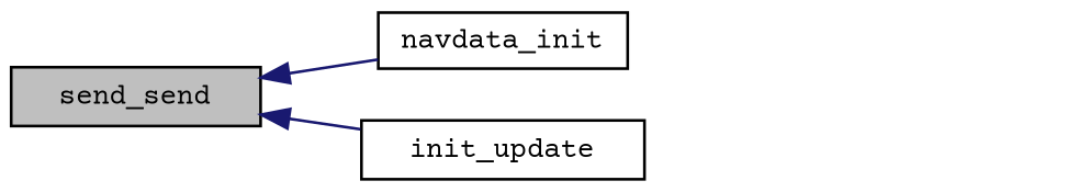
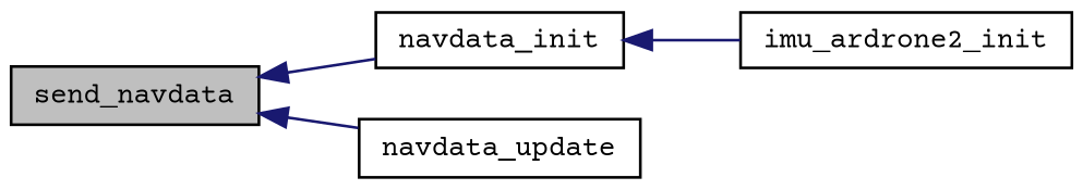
  digraph {
    fontname="Courier Prime"
    rankdir=LR
    node [color=black fillcolor=white fontname="Courier Prime" fontsize=10 shape=record style=filled]
    edge [color=midnightblue dir=back fontname="Courier Prime" fontsize=10 labelfontname=FreeSans labelfontsize=10 style=solid]
-   n1 [fillcolor=grey75 fontcolor=black height=0.2 label=send_send width=0.4]
+   n1 [fillcolor=grey75 fontcolor=black height=0.2 label=send_navdata width=0.4]
    n2 [height=0.2 label=navdata_init width=0.4]
-   n3 [height=0.2 label=init_update width=0.4]
+   n3 [height=0.2 label=navdata_update width=0.4]
+   n4 [height=0.2 label=imu_ardrone2_init width=0.4]
    n1 -> n2
    n1 -> n3
+   n2 -> n4
  }
